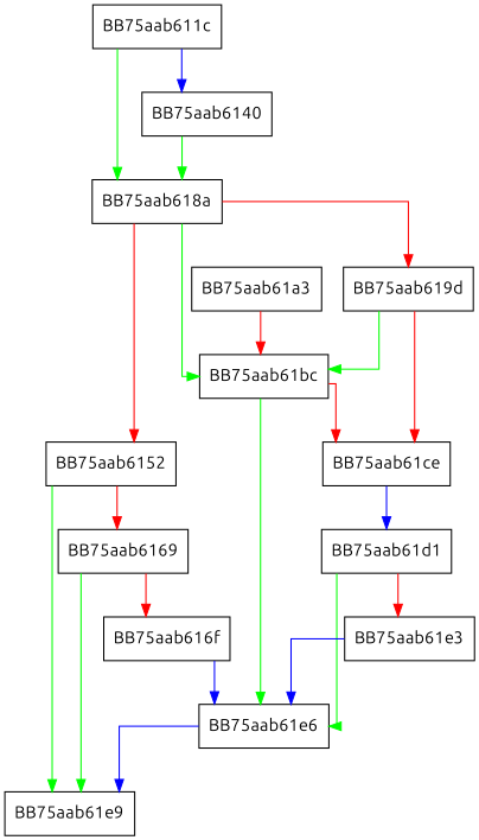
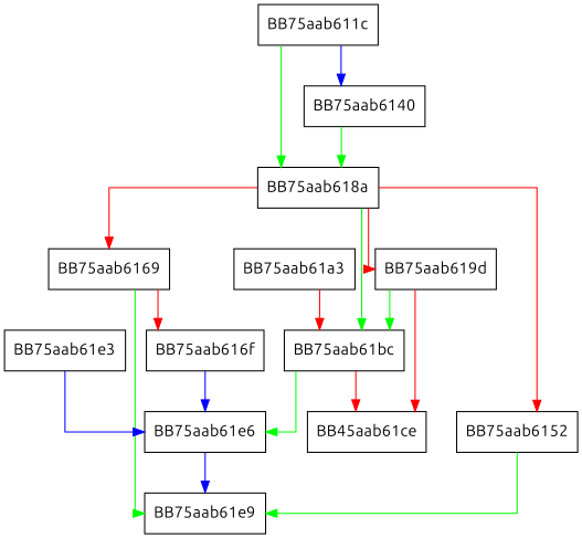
  digraph {
    fontname=Ubuntu
    splines=ortho
    node [fontname=Ubuntu shape=box]
    edge [color=green fontname=Ubuntu]
    BB75aab611c
    BB75aab618a
    BB75aab6140
    BB75aab61bc
    BB75aab619d
    BB75aab6152
-   BB75aab61ce
+   BB75aab61ce [label=BB45aab61ce]
    BB75aab61e6
    BB75aab61e9
    BB75aab6169
    BB75aab616f
-   BB75aab61d1
    BB75aab61e3
    BB75aab61a3
    BB75aab611c -> BB75aab618a
    BB75aab611c -> BB75aab6140 [color=blue]
    BB75aab618a -> BB75aab61bc
    BB75aab618a -> BB75aab619d [color=red]
    BB75aab618a -> BB75aab6152 [color=red]
    BB75aab6140 -> BB75aab618a
    BB75aab61bc -> BB75aab61ce [color=red]
    BB75aab61bc -> BB75aab61e6
    BB75aab619d -> BB75aab61bc
    BB75aab619d -> BB75aab61ce [color=red]
    BB75aab6152 -> BB75aab61e9
-   BB75aab6152 -> BB75aab6169 [color=red]
-   BB75aab61ce -> BB75aab61d1 [color=blue]
+   BB75aab618a -> BB75aab6169 [color=red]
    BB75aab61e6 -> BB75aab61e9 [color=blue]
    BB75aab6169 -> BB75aab61e9
    BB75aab6169 -> BB75aab616f [color=red]
    BB75aab616f -> BB75aab61e6 [color=blue]
-   BB75aab61d1 -> BB75aab61e6
-   BB75aab61d1 -> BB75aab61e3 [color=red]
    BB75aab61e3 -> BB75aab61e6 [color=blue]
    BB75aab61a3 -> BB75aab61bc [color=red]
  }
